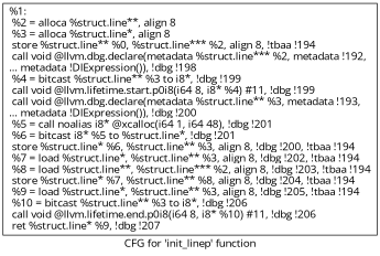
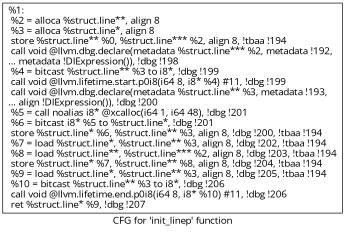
  digraph {
    label="CFG for 'init_linep' function"
    fontname="Open Sans"
-   n1 [label="{%1:\l  %2 = alloca %struct.line**, align 8\l  %3 = alloca %struct.line*, align 8\l  store %struct.line** %0, %struct.line*** %2, align 8, !tbaa !194\l  call void @llvm.dbg.declare(metadata %struct.line*** %2, metadata !192,\l... metadata !DIExpression()), !dbg !198\l  %4 = bitcast %struct.line** %3 to i8*, !dbg !199\l  call void @llvm.lifetime.start.p0i8(i64 8, i8* %4) #11, !dbg !199\l  call void @llvm.dbg.declare(metadata %struct.line** %3, metadata !193,\l... metadata !DIExpression()), !dbg !200\l  %5 = call noalias i8* @xcalloc(i64 1, i64 48), !dbg !201\l  %6 = bitcast i8* %5 to %struct.line*, !dbg !201\l  store %struct.line* %6, %struct.line** %3, align 8, !dbg !200, !tbaa !194\l  %7 = load %struct.line*, %struct.line** %3, align 8, !dbg !202, !tbaa !194\l  %8 = load %struct.line**, %struct.line*** %2, align 8, !dbg !203, !tbaa !194\l  store %struct.line* %7, %struct.line** %8, align 8, !dbg !204, !tbaa !194\l  %9 = load %struct.line*, %struct.line** %3, align 8, !dbg !205, !tbaa !194\l  %10 = bitcast %struct.line** %3 to i8*, !dbg !206\l  call void @llvm.lifetime.end.p0i8(i64 8, i8* %10) #11, !dbg !206\l  ret %struct.line* %9, !dbg !207\l}" shape=record fontname="Open Sans"]
+   n1 [label="{%1:\l  %2 = alloca %struct.line**, align 8\l  %3 = alloca %struct.line*, align 8\l  store %struct.line** %0, %struct.line*** %2, align 8, !tbaa !194\l  call void @llvm.dbg.declare(metadata %struct.line*** %2, metadata !192,\l... metadata !DIExpression()), !dbg !198\l  %4 = bitcast %struct.line** %3 to i8*, !dbg !199\l  call void @llvm.lifetime.start.p0i8(i64 8, i8* %4) #11, !dbg !199\l  call void @llvm.dbg.declare(metadata %struct.line** %3, metadata !193,\l... align !DIExpression()), !dbg !200\l  %5 = call noalias i8* @xcalloc(i64 1, i64 48), !dbg !201\l  %6 = bitcast i8* %5 to %struct.line*, !dbg !201\l  store %struct.line* %6, %struct.line** %3, align 8, !dbg !200, !tbaa !194\l  %7 = load %struct.line*, %struct.line** %3, align 8, !dbg !202, !tbaa !194\l  %8 = load %struct.line**, %struct.line*** %2, align 8, !dbg !203, !tbaa !194\l  store %struct.line* %7, %struct.line** %8, align 8, !dbg !204, !tbaa !194\l  %9 = load %struct.line*, %struct.line** %3, align 8, !dbg !205, !tbaa !194\l  %10 = bitcast %struct.line** %3 to i8*, !dbg !206\l  call void @llvm.lifetime.end.p0i8(i64 8, i8* %10) #11, !dbg !206\l  ret %struct.line* %9, !dbg !207\l}" shape=record fontname="Open Sans"]
  }
